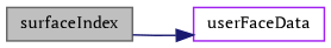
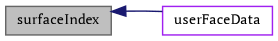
  digraph {
    rankdir=LR
    fontname="PT Serif"
    node [fontname="PT Serif" fontsize=10 shape=record]
    n1 [color=gray40 fillcolor=grey75 fontcolor=black height=0.2 label=surfaceIndex style=filled width=0.4]
    n2 [color=purple height=0.2 label=userFaceData width=0.4]
-   n1 -> n2 [color=midnightblue fontname="PT Serif" fontsize=10 labelfontname=Helvetica labelfontsize=10 style=solid]
+   n2 -> n1 [color=midnightblue fontname="PT Serif" fontsize=10 labelfontname=Helvetica labelfontsize=10 style=solid]
  }
